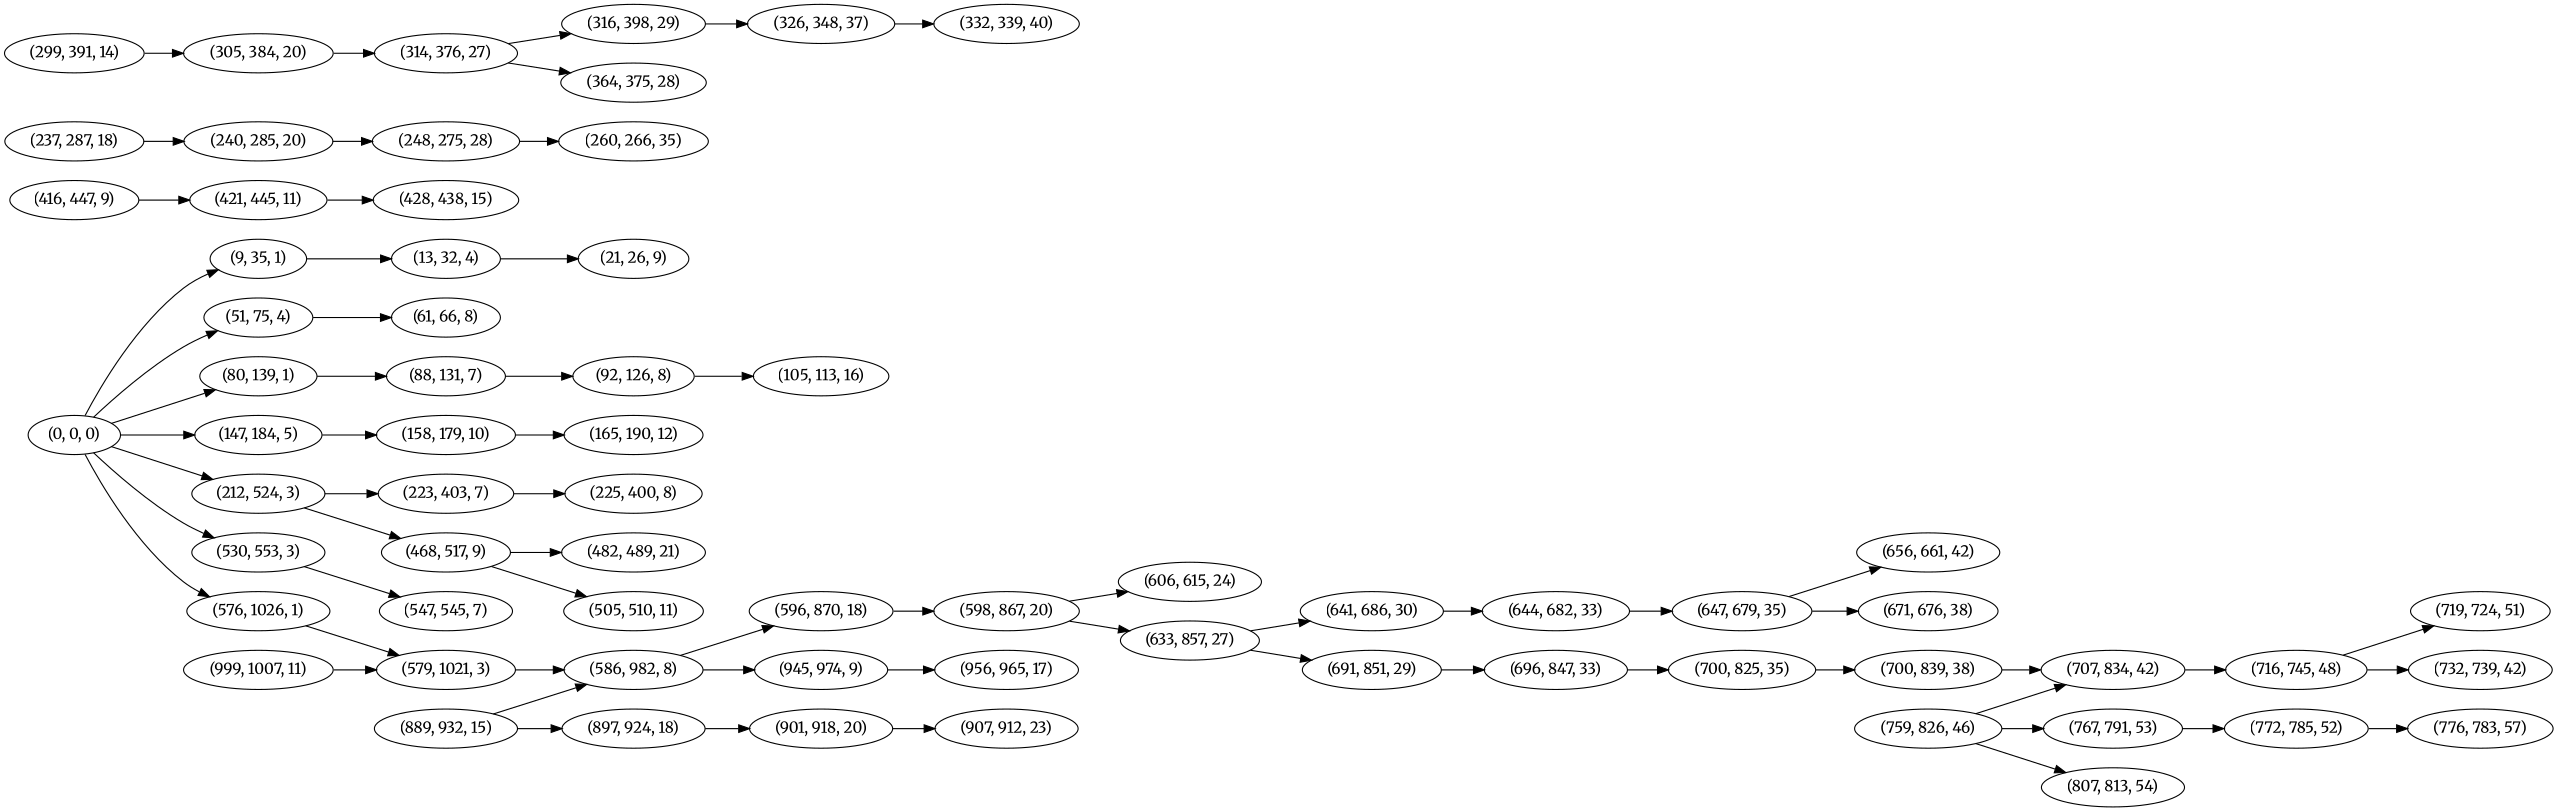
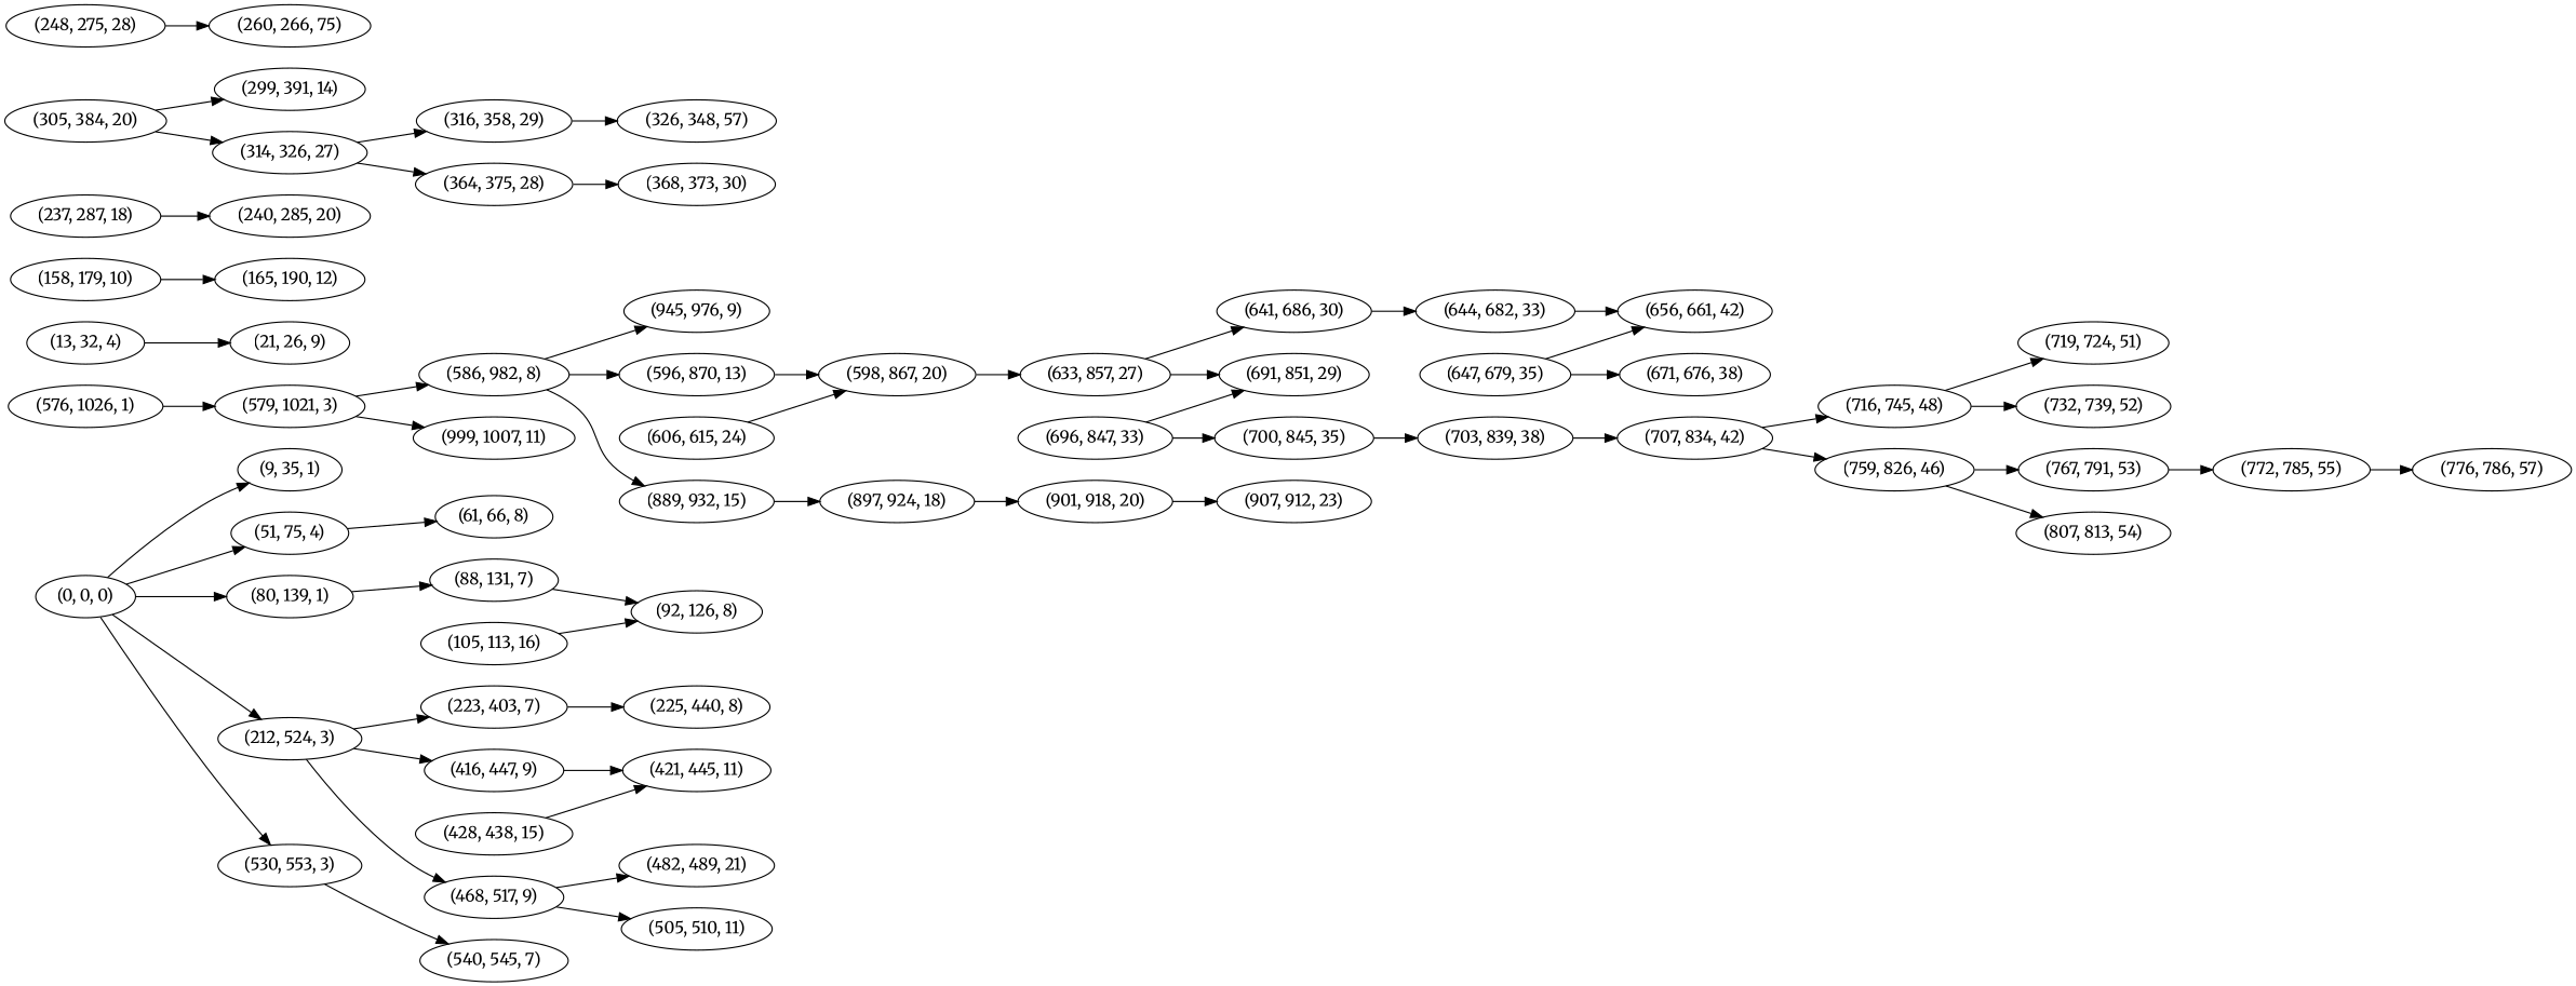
  digraph {
    fontname=Merriweather
    rankdir=LR
    node [fontname=Merriweather]
    edge [fontname=Merriweather]
    "(0, 0, 0)"
    "(9, 35, 1)"
    "(51, 75, 4)"
    "(80, 139, 1)"
-   "(147, 184, 5)"
    "(212, 524, 3)"
    "(530, 553, 3)"
    "(576, 1026, 1)"
    "(13, 32, 4)"
    "(61, 66, 8)"
    "(88, 131, 7)"
    "(158, 179, 10)"
    "(223, 403, 7)"
    "(416, 447, 9)"
    "(468, 517, 9)"
-   "(540, 545, 7)" [label="(547, 545, 7)"]
+   "(540, 545, 7)"
    "(579, 1021, 3)"
    "(21, 26, 9)"
    "(92, 126, 8)"
    "(105, 113, 16)"
    n21 [label="(165, 190, 12)"]
-   "(225, 400, 8)"
+   "(225, 400, 8)" [label="(225, 440, 8)"]
    "(421, 445, 11)"
    "(482, 489, 21)"
    "(505, 510, 11)"
    "(237, 287, 18)"
    "(240, 285, 20)"
    "(299, 391, 14)"
    "(305, 384, 20)"
    "(248, 275, 28)"
-   "(260, 266, 35)"
-   "(314, 376, 27)"
-   "(316, 358, 29)" [label="(316, 398, 29)"]
+   "(260, 266, 35)" [label="(260, 266, 75)"]
+   "(314, 376, 27)" [label="(314, 326, 27)"]
+   "(316, 358, 29)"
    "(364, 375, 28)"
-   "(326, 348, 37)"
-   "(332, 339, 40)"
+   "(326, 348, 37)" [label="(326, 348, 57)"]
+   "(368, 373, 30)"
    "(428, 438, 15)"
    "(586, 982, 8)"
    "(999, 1007, 11)"
-   "(596, 870, 18)"
+   "(596, 870, 18)" [label="(596, 870, 13)"]
    "(889, 932, 15)"
-   "(945, 976, 9)" [label="(945, 974, 9)"]
+   "(945, 976, 9)"
    "(598, 867, 20)"
    "(897, 924, 18)"
-   "(956, 965, 17)"
    "(606, 615, 24)"
    "(633, 857, 27)"
    "(641, 686, 30)"
    "(691, 851, 29)"
    "(644, 682, 33)"
    "(696, 847, 33)"
    "(647, 679, 35)"
    "(656, 661, 42)"
    "(671, 676, 38)"
-   "(700, 845, 35)" [label="(700, 825, 35)"]
-   "(703, 839, 38)" [label="(700, 839, 38)"]
+   "(700, 845, 35)"
+   "(703, 839, 38)"
    "(707, 834, 42)"
    "(716, 745, 48)"
    "(759, 826, 46)"
    "(719, 724, 51)"
-   "(732, 739, 52)" [label="(732, 739, 42)"]
+   "(732, 739, 52)"
    "(767, 791, 53)"
    "(807, 813, 54)"
-   "(772, 785, 55)" [label="(772, 785, 52)"]
-   "(776, 783, 57)"
+   "(772, 785, 55)"
+   "(776, 783, 57)" [label="(776, 786, 57)"]
    "(901, 918, 20)"
    "(907, 912, 23)"
    "(0, 0, 0)" -> "(9, 35, 1)"
    "(0, 0, 0)" -> "(51, 75, 4)"
    "(0, 0, 0)" -> "(80, 139, 1)"
-   "(0, 0, 0)" -> "(147, 184, 5)"
    "(0, 0, 0)" -> "(212, 524, 3)"
    "(0, 0, 0)" -> "(530, 553, 3)"
-   "(0, 0, 0)" -> "(576, 1026, 1)"
-   "(9, 35, 1)" -> "(13, 32, 4)"
    "(51, 75, 4)" -> "(61, 66, 8)"
    "(80, 139, 1)" -> "(88, 131, 7)"
-   "(147, 184, 5)" -> "(158, 179, 10)"
    "(212, 524, 3)" -> "(223, 403, 7)"
+   "(212, 524, 3)" -> "(416, 447, 9)"
    "(212, 524, 3)" -> "(468, 517, 9)"
    "(530, 553, 3)" -> "(540, 545, 7)"
    "(576, 1026, 1)" -> "(579, 1021, 3)"
    "(13, 32, 4)" -> "(21, 26, 9)"
    "(88, 131, 7)" -> "(92, 126, 8)"
    "(158, 179, 10)" -> n21
    "(223, 403, 7)" -> "(225, 400, 8)"
    "(416, 447, 9)" -> "(421, 445, 11)"
    "(468, 517, 9)" -> "(482, 489, 21)"
    "(468, 517, 9)" -> "(505, 510, 11)"
    "(579, 1021, 3)" -> "(586, 982, 8)"
-   "(999, 1007, 11)" -> "(579, 1021, 3)"
-   "(92, 126, 8)" -> "(105, 113, 16)"
-   "(421, 445, 11)" -> "(428, 438, 15)"
+   "(579, 1021, 3)" -> "(999, 1007, 11)"
+   "(105, 113, 16)" -> "(92, 126, 8)"
+   "(428, 438, 15)" -> "(421, 445, 11)"
    "(237, 287, 18)" -> "(240, 285, 20)"
-   "(240, 285, 20)" -> "(248, 275, 28)"
-   "(299, 391, 14)" -> "(305, 384, 20)"
+   "(305, 384, 20)" -> "(299, 391, 14)"
    "(305, 384, 20)" -> "(314, 376, 27)"
    "(248, 275, 28)" -> "(260, 266, 35)"
    "(314, 376, 27)" -> "(316, 358, 29)"
    "(314, 376, 27)" -> "(364, 375, 28)"
    "(316, 358, 29)" -> "(326, 348, 37)"
-   "(326, 348, 37)" -> "(332, 339, 40)"
+   "(364, 375, 28)" -> "(368, 373, 30)"
    "(586, 982, 8)" -> "(596, 870, 18)"
-   "(889, 932, 15)" -> "(586, 982, 8)"
+   "(586, 982, 8)" -> "(889, 932, 15)"
    "(586, 982, 8)" -> "(945, 976, 9)"
    "(596, 870, 18)" -> "(598, 867, 20)"
    "(889, 932, 15)" -> "(897, 924, 18)"
-   "(945, 976, 9)" -> "(956, 965, 17)"
-   "(598, 867, 20)" -> "(606, 615, 24)"
+   "(606, 615, 24)" -> "(598, 867, 20)"
    "(598, 867, 20)" -> "(633, 857, 27)"
    "(897, 924, 18)" -> "(901, 918, 20)"
    "(633, 857, 27)" -> "(641, 686, 30)"
    "(633, 857, 27)" -> "(691, 851, 29)"
    "(641, 686, 30)" -> "(644, 682, 33)"
-   "(691, 851, 29)" -> "(696, 847, 33)"
-   "(644, 682, 33)" -> "(647, 679, 35)"
+   "(696, 847, 33)" -> "(691, 851, 29)"
+   "(644, 682, 33)" -> "(656, 661, 42)"
    "(696, 847, 33)" -> "(700, 845, 35)"
    "(647, 679, 35)" -> "(656, 661, 42)"
    "(647, 679, 35)" -> "(671, 676, 38)"
    "(700, 845, 35)" -> "(703, 839, 38)"
    "(703, 839, 38)" -> "(707, 834, 42)"
    "(707, 834, 42)" -> "(716, 745, 48)"
-   "(759, 826, 46)" -> "(707, 834, 42)"
+   "(707, 834, 42)" -> "(759, 826, 46)"
    "(716, 745, 48)" -> "(719, 724, 51)"
    "(716, 745, 48)" -> "(732, 739, 52)"
    "(759, 826, 46)" -> "(767, 791, 53)"
    "(759, 826, 46)" -> "(807, 813, 54)"
    "(767, 791, 53)" -> "(772, 785, 55)"
    "(772, 785, 55)" -> "(776, 783, 57)"
    "(901, 918, 20)" -> "(907, 912, 23)"
  }
